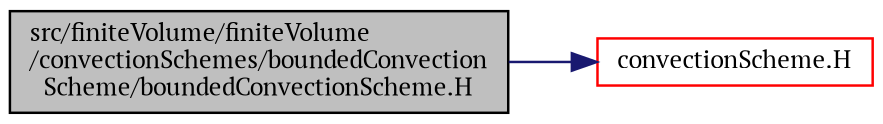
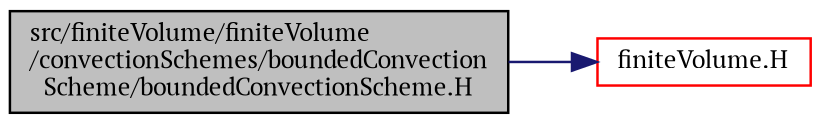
  digraph {
    rankdir=LR
    fontname="PT Serif"
    node [fontname="PT Serif" fontsize=10 shape=record]
    n1 [color=black fillcolor=grey75 fontcolor=black height=0.2 label="src/finiteVolume/finiteVolume\l/convectionSchemes/boundedConvection\lScheme/boundedConvectionScheme.H" style=filled width=0.4]
-   n2 [color=red height=0.2 label="convectionScheme.H" width=0.4]
+   n2 [color=red height=0.2 label="finiteVolume.H" width=0.4]
    n1 -> n2 [color=midnightblue fontname="PT Serif" fontsize=10 labelfontname=Helvetica labelfontsize=10 style=solid]
  }
